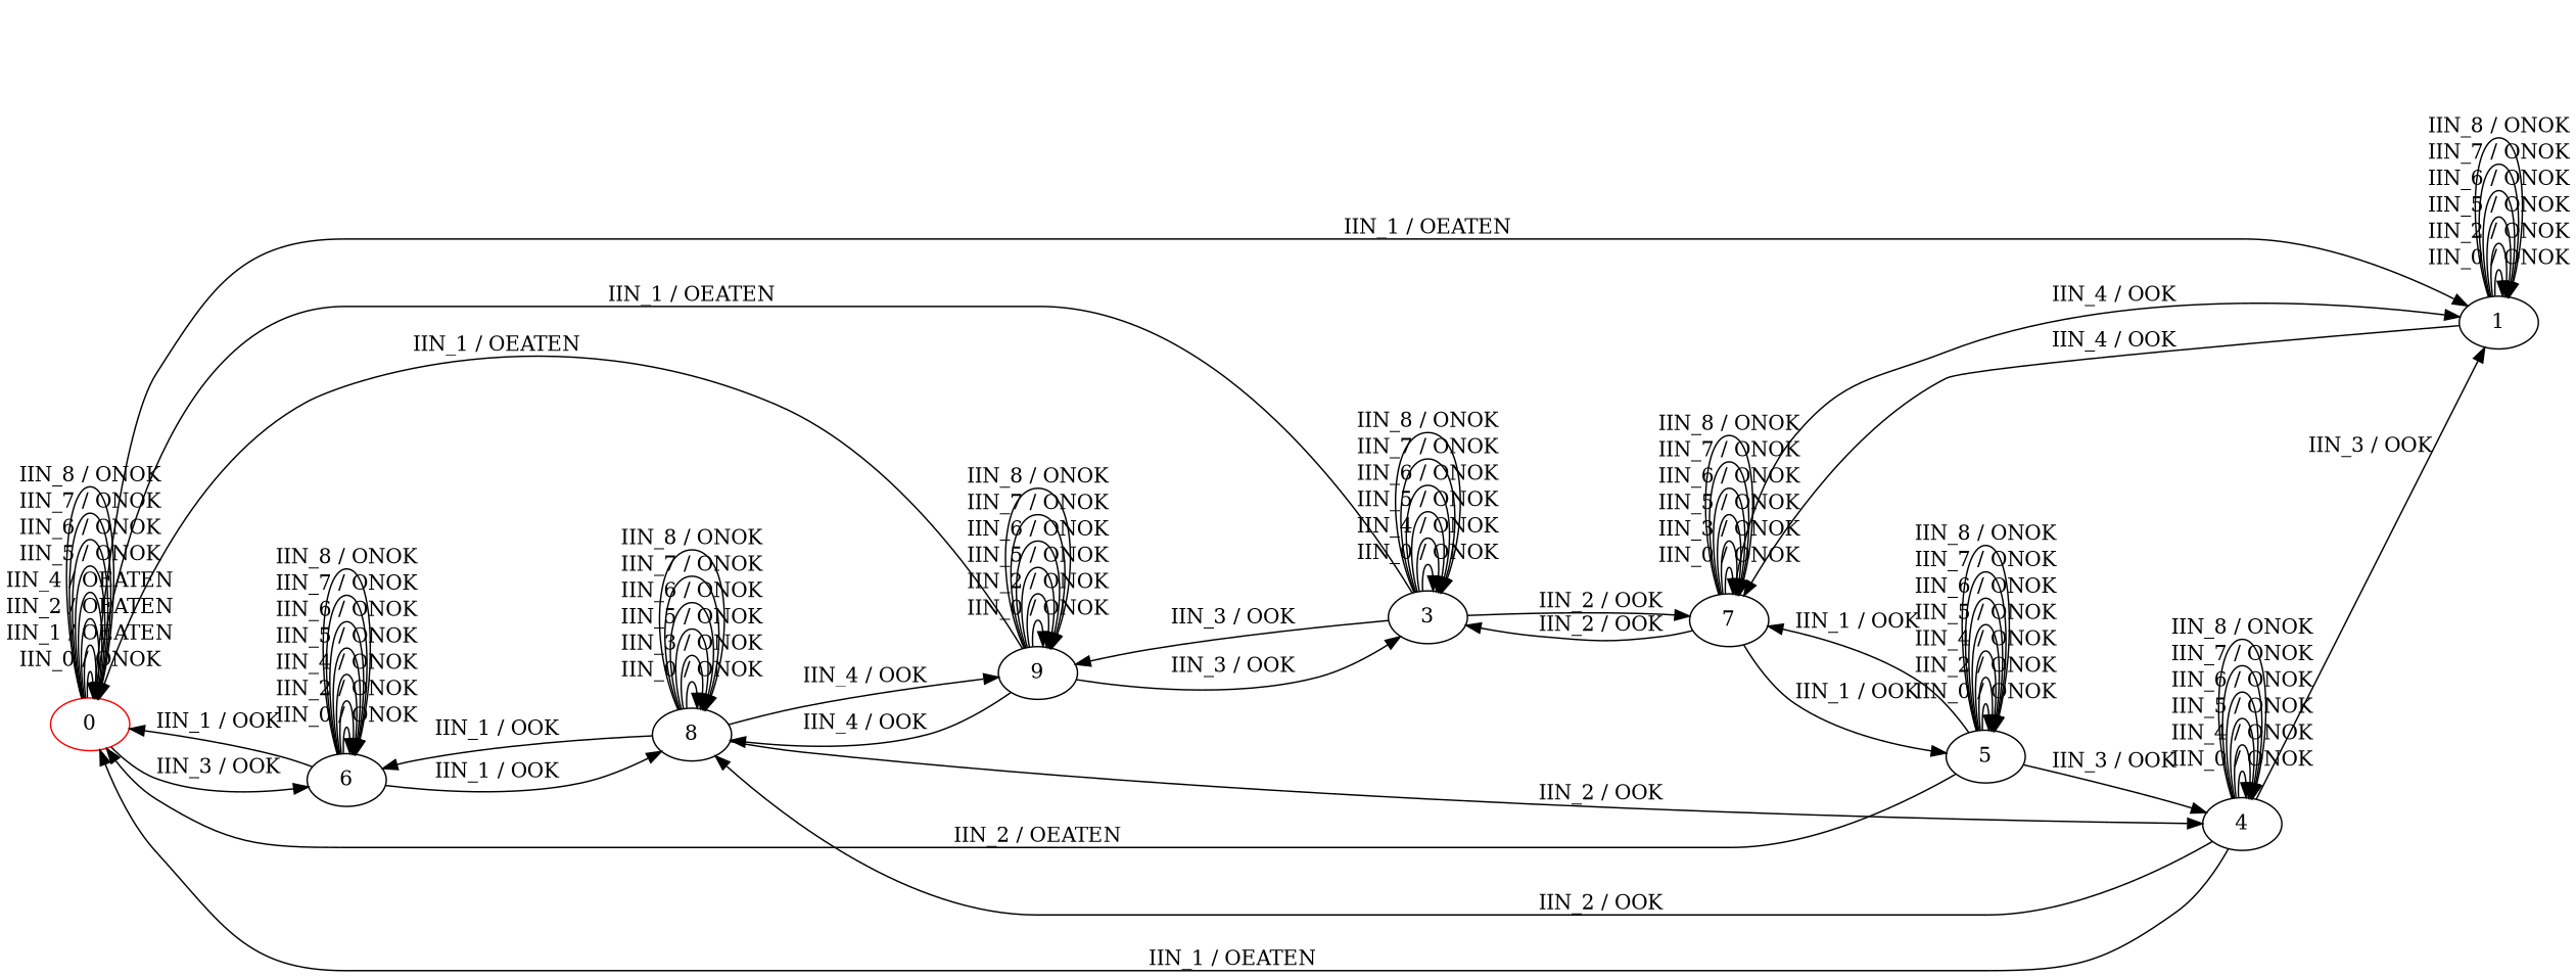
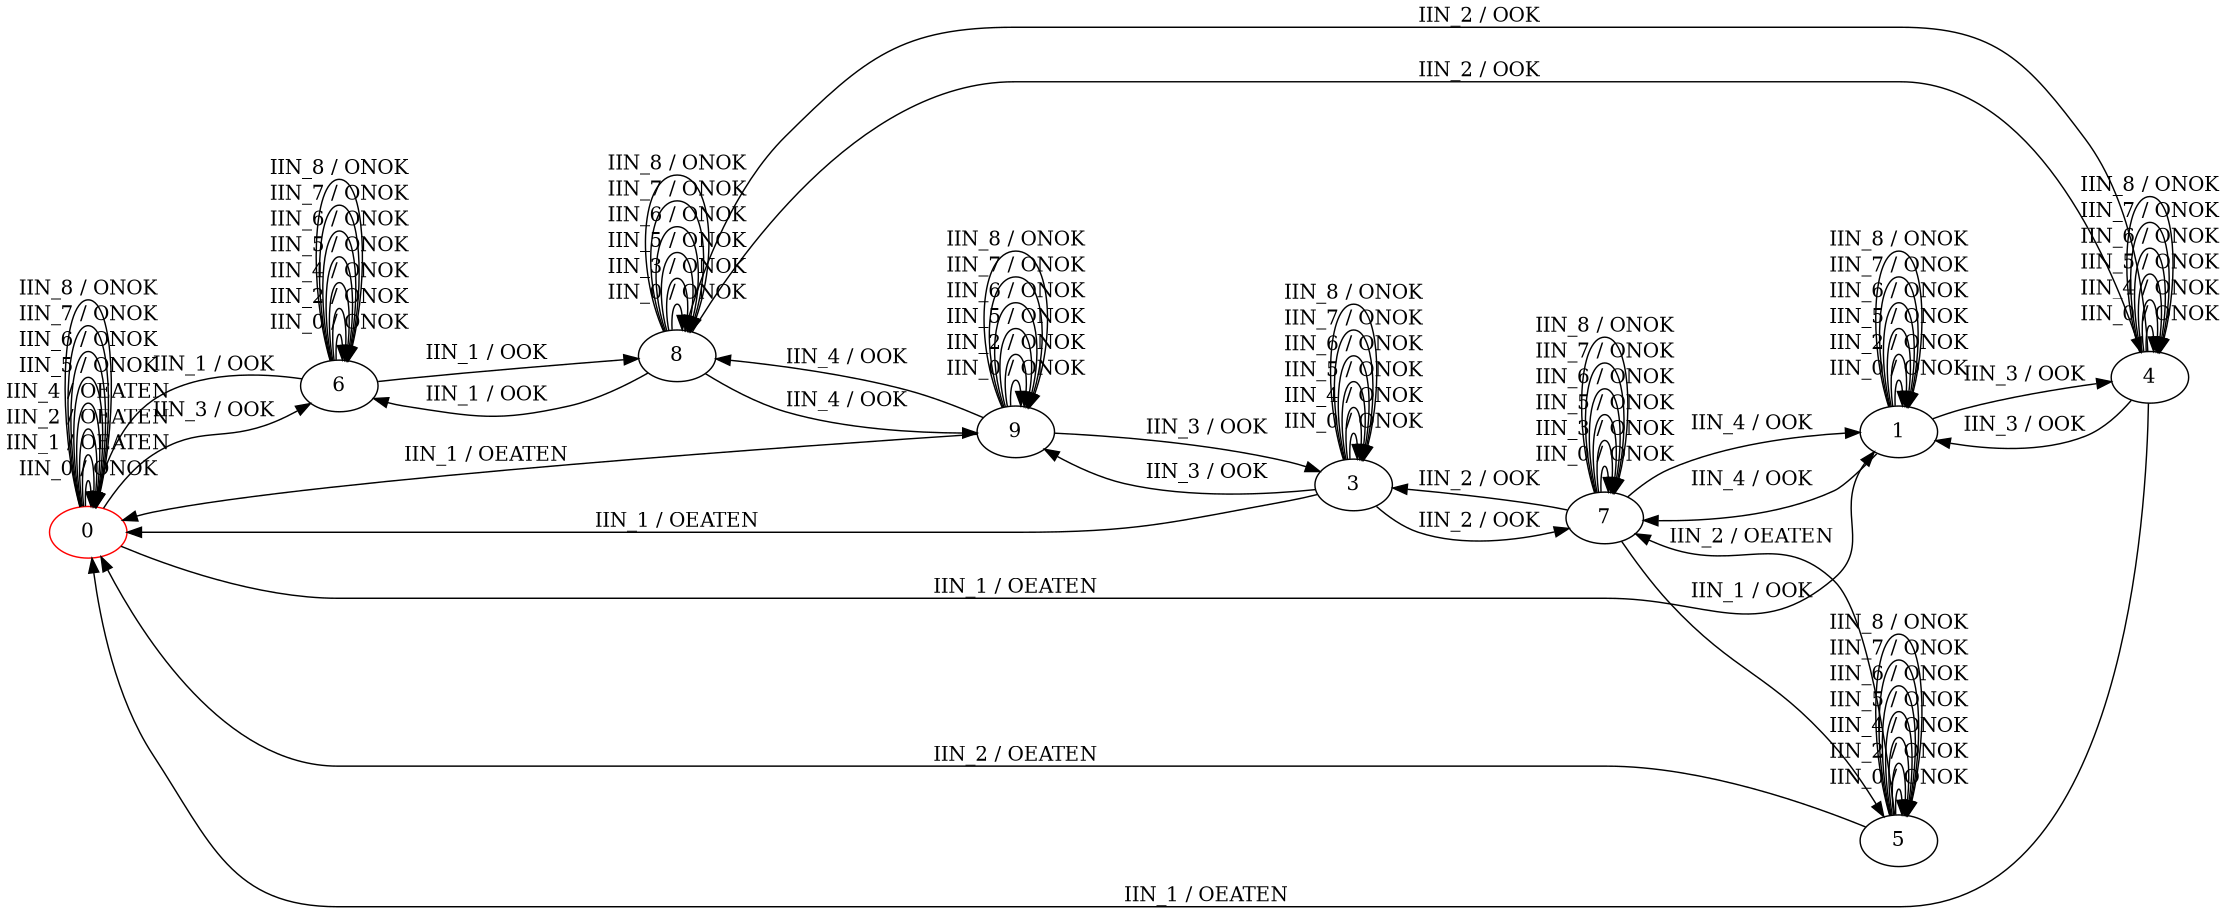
  digraph {
    rankdir=LR
    0 [color=red]
    6
    1
    8
    4
    7
    3
    5
    n9 [label=9]
    0 -> 0 [label="IIN_0 / ONOK"]
    0 -> 0 [label="IIN_1 / OEATEN"]
    0 -> 0 [label="IIN_2 / OEATEN"]
    0 -> 0 [label="IIN_4 / OEATEN"]
    0 -> 0 [label="IIN_5 / ONOK"]
    0 -> 0 [label="IIN_6 / ONOK"]
    0 -> 0 [label="IIN_7 / ONOK"]
    0 -> 0 [label="IIN_8 / ONOK"]
    0 -> 6 [label="IIN_3 / OOK"]
    0 -> 1 [label="IIN_1 / OEATEN"]
    6 -> 0 [label="IIN_1 / OOK"]
    6 -> 6 [label="IIN_0 / ONOK"]
    6 -> 6 [label="IIN_2 / ONOK"]
    6 -> 6 [label="IIN_4 / ONOK"]
    6 -> 6 [label="IIN_5 / ONOK"]
    6 -> 6 [label="IIN_6 / ONOK"]
    6 -> 6 [label="IIN_7 / ONOK"]
    6 -> 6 [label="IIN_8 / ONOK"]
    6 -> 8 [label="IIN_1 / OOK"]
    1 -> 1 [label="IIN_0 / ONOK"]
    1 -> 1 [label="IIN_2 / ONOK"]
    1 -> 1 [label="IIN_5 / ONOK"]
    1 -> 1 [label="IIN_6 / ONOK"]
    1 -> 1 [label="IIN_7 / ONOK"]
    1 -> 1 [label="IIN_8 / ONOK"]
-   5 -> 4 [label="IIN_3 / OOK"]
+   1 -> 4 [label="IIN_3 / OOK"]
    1 -> 7 [label="IIN_4 / OOK"]
    8 -> 6 [label="IIN_1 / OOK"]
    8 -> 8 [label="IIN_0 / ONOK"]
    8 -> 8 [label="IIN_3 / ONOK"]
    8 -> 8 [label="IIN_5 / ONOK"]
    8 -> 8 [label="IIN_6 / ONOK"]
    8 -> 8 [label="IIN_7 / ONOK"]
    8 -> 8 [label="IIN_8 / ONOK"]
    8 -> 4 [label="IIN_2 / OOK"]
    8 -> n9 [label="IIN_4 / OOK"]
    4 -> 0 [label="IIN_1 / OEATEN"]
    4 -> 1 [label="IIN_3 / OOK"]
    4 -> 8 [label="IIN_2 / OOK"]
    4 -> 4 [label="IIN_0 / ONOK"]
    4 -> 4 [label="IIN_4 / ONOK"]
    4 -> 4 [label="IIN_5 / ONOK"]
    4 -> 4 [label="IIN_6 / ONOK"]
    4 -> 4 [label="IIN_7 / ONOK"]
    4 -> 4 [label="IIN_8 / ONOK"]
    7 -> 1 [label="IIN_4 / OOK"]
    7 -> 7 [label="IIN_0 / ONOK"]
    7 -> 7 [label="IIN_3 / ONOK"]
    7 -> 7 [label="IIN_5 / ONOK"]
    7 -> 7 [label="IIN_6 / ONOK"]
    7 -> 7 [label="IIN_7 / ONOK"]
    7 -> 7 [label="IIN_8 / ONOK"]
    7 -> 3 [label="IIN_2 / OOK"]
    7 -> 5 [label="IIN_1 / OOK"]
    3 -> 0 [label="IIN_1 / OEATEN"]
    3 -> 7 [label="IIN_2 / OOK"]
    3 -> 3 [label="IIN_0 / ONOK"]
    3 -> 3 [label="IIN_4 / ONOK"]
    3 -> 3 [label="IIN_5 / ONOK"]
    3 -> 3 [label="IIN_6 / ONOK"]
    3 -> 3 [label="IIN_7 / ONOK"]
    3 -> 3 [label="IIN_8 / ONOK"]
    3 -> n9 [label="IIN_3 / OOK"]
    5 -> 0 [label="IIN_2 / OEATEN"]
-   5 -> 7 [label="IIN_1 / OOK"]
+   5 -> 7 [label="IIN_2 / OEATEN"]
    5 -> 5 [label="IIN_0 / ONOK"]
    5 -> 5 [label="IIN_2 / ONOK"]
    5 -> 5 [label="IIN_4 / ONOK"]
    5 -> 5 [label="IIN_5 / ONOK"]
    5 -> 5 [label="IIN_6 / ONOK"]
    5 -> 5 [label="IIN_7 / ONOK"]
    5 -> 5 [label="IIN_8 / ONOK"]
    n9 -> 0 [label="IIN_1 / OEATEN"]
    n9 -> 8 [label="IIN_4 / OOK"]
    n9 -> 3 [label="IIN_3 / OOK"]
    n9 -> n9 [label="IIN_0 / ONOK"]
    n9 -> n9 [label="IIN_2 / ONOK"]
    n9 -> n9 [label="IIN_5 / ONOK"]
    n9 -> n9 [label="IIN_6 / ONOK"]
    n9 -> n9 [label="IIN_7 / ONOK"]
    n9 -> n9 [label="IIN_8 / ONOK"]
  }
